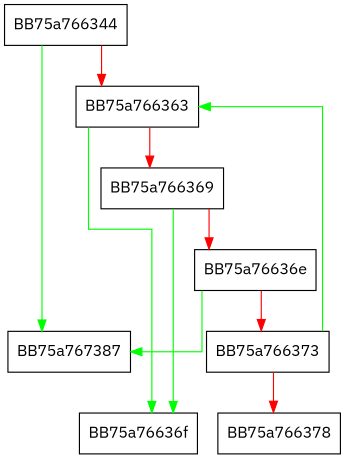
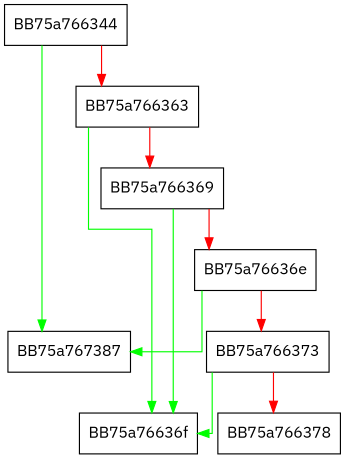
  digraph {
    fontname="IBM Plex Sans"
    splines=ortho
    node [fontname="IBM Plex Sans" shape=box]
    edge [color=green fontname="IBM Plex Sans"]
    n1 [label=BB75a767387]
    BB75a766344
    BB75a766363
    n4 [label=BB75a76636f]
    BB75a766369
    BB75a76636e
    BB75a766373
    BB75a766378
    BB75a766344 -> n1
    BB75a766344 -> BB75a766363 [color=red]
    BB75a766363 -> n4
    BB75a766363 -> BB75a766369 [color=red]
    BB75a766369 -> n4
    BB75a766369 -> BB75a76636e [color=red]
    BB75a76636e -> n1
    BB75a76636e -> BB75a766373 [color=red]
-   BB75a766373 -> BB75a766363
+   BB75a766373 -> n4
    BB75a766373 -> BB75a766378 [color=red]
  }
